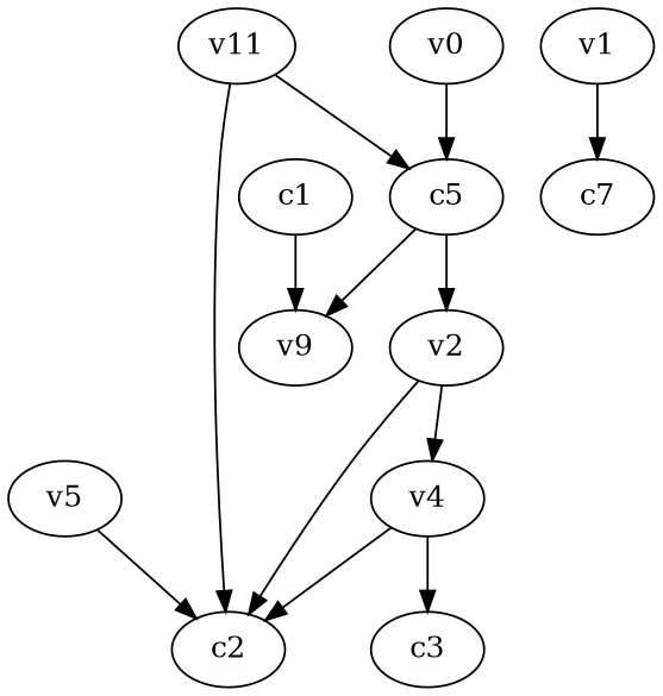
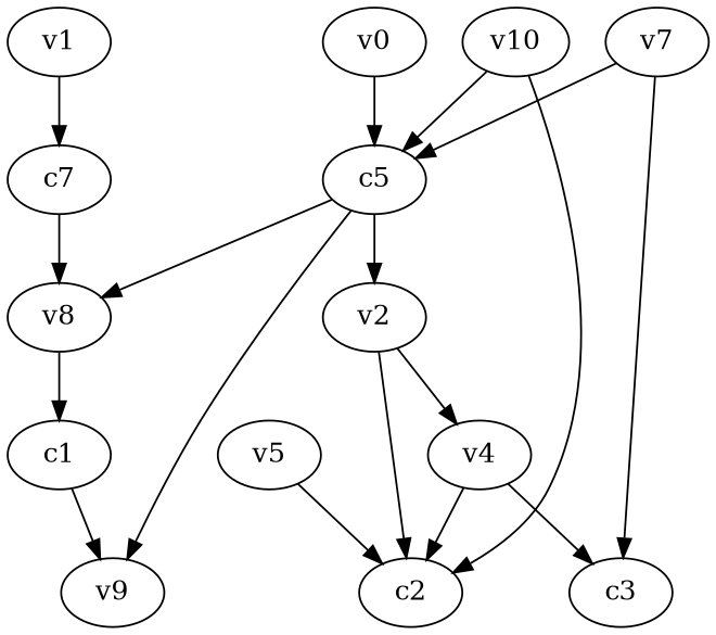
  strict digraph {
    edge [weight=1]
    c1
    v9
    n3 [label=c7]
+   v8
    c5
    v2
    c2
    v4
    v1
    c3
    v5
    n12 [label=v0]
-   v10 [label=v11]
+   v7
+   v10
    c1 -> v9
+   n3 -> v8
+   v8 -> c1
    c5 -> v9
+   c5 -> v8
    c5 -> v2
    v2 -> c2
    v2 -> v4
    v4 -> c2
    v4 -> c3
    v1 -> n3
    v5 -> c2
    n12 -> c5
+   v7 -> c5
+   v7 -> c3
    v10 -> c5
    v10 -> c2
  }
